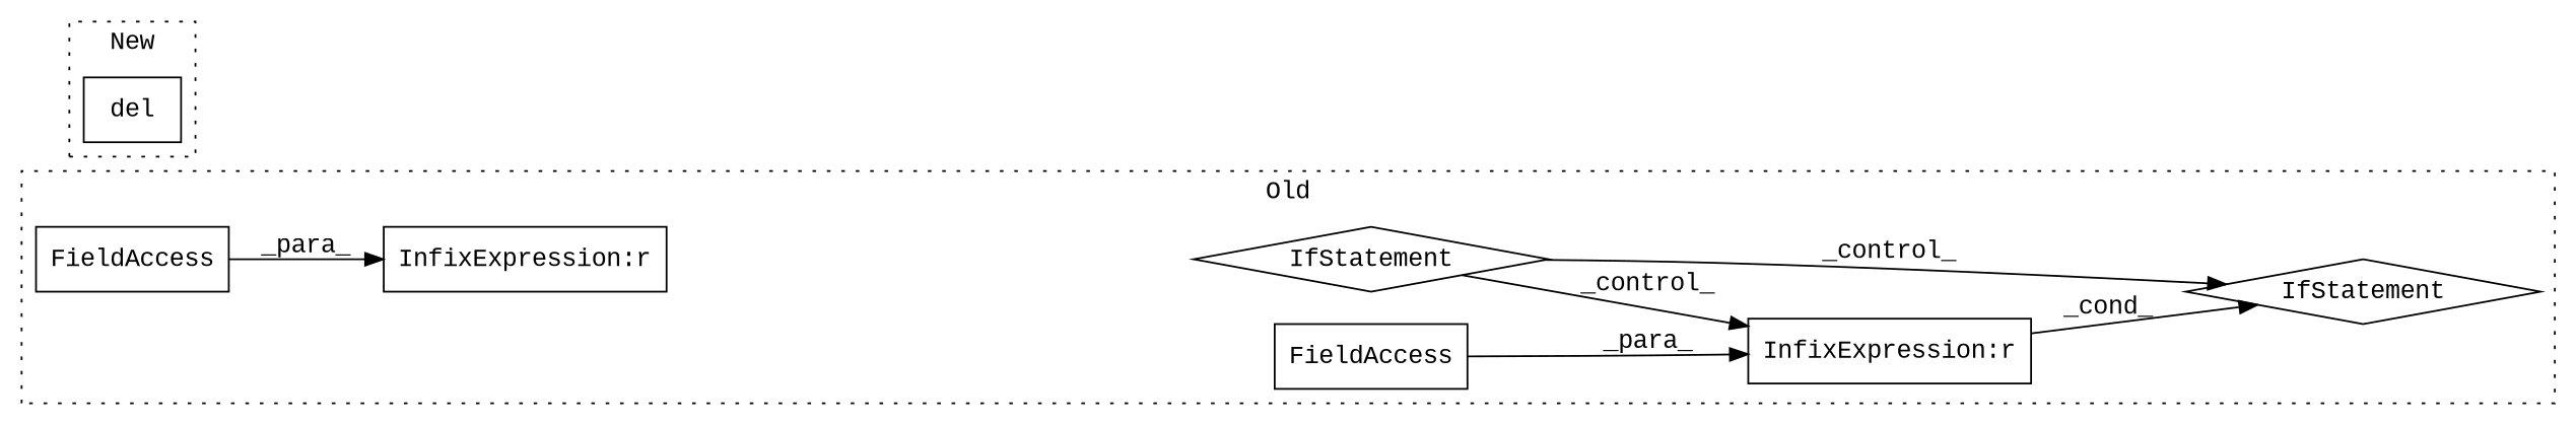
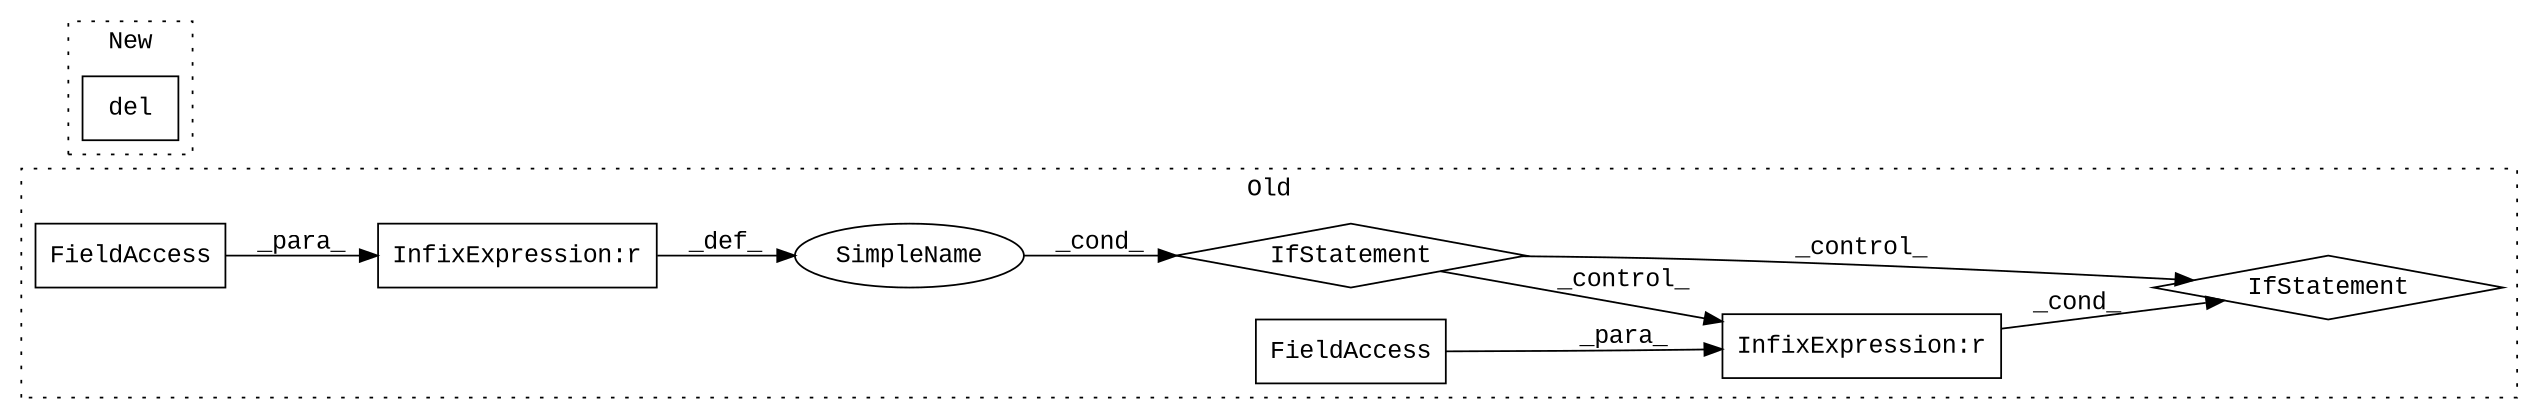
  digraph {
    rankdir=LR
    fontname="Liberation Mono"
    node [a=25 l="4,2" shape=box fontname="Liberation Mono"]
    edge [fontname="Liberation Mono"]
    n1 [label=IfStatement s="939,969" shape=diamond]
    n2 [a=27 l=4 label="InfixExpression:r" s=948]
    n3 [a=22 l=17 label=FieldAccess s=952]
+   n4 [a=42 label=SimpleName shape=ellipse l=""]
    n5 [a=27 l=4 label="InfixExpression:r" s=1026]
    n6 [a=22 l=17 label=FieldAccess s=1030]
    n7 [label=IfStatement s="1017,1047" shape=diamond]
    n8 [a=32 l="4,1" label=del s="885,895"]
    subgraph cluster_1 {
      label=Old
      style=dotted
      n1
      n2
      n3
+     n4
      n5
      n6
      n7
    }
    subgraph cluster_2 {
      label=New
      style=dotted
      n8
    }
    n1 -> n5 [label=_control_]
    n1 -> n7 [label=_control_]
+   n2 -> n4 [label=_def_]
    n3 -> n2 [label=_para_]
+   n4 -> n1 [label=_cond_]
    n5 -> n7 [label=_cond_]
    n6 -> n5 [label=_para_]
  }
